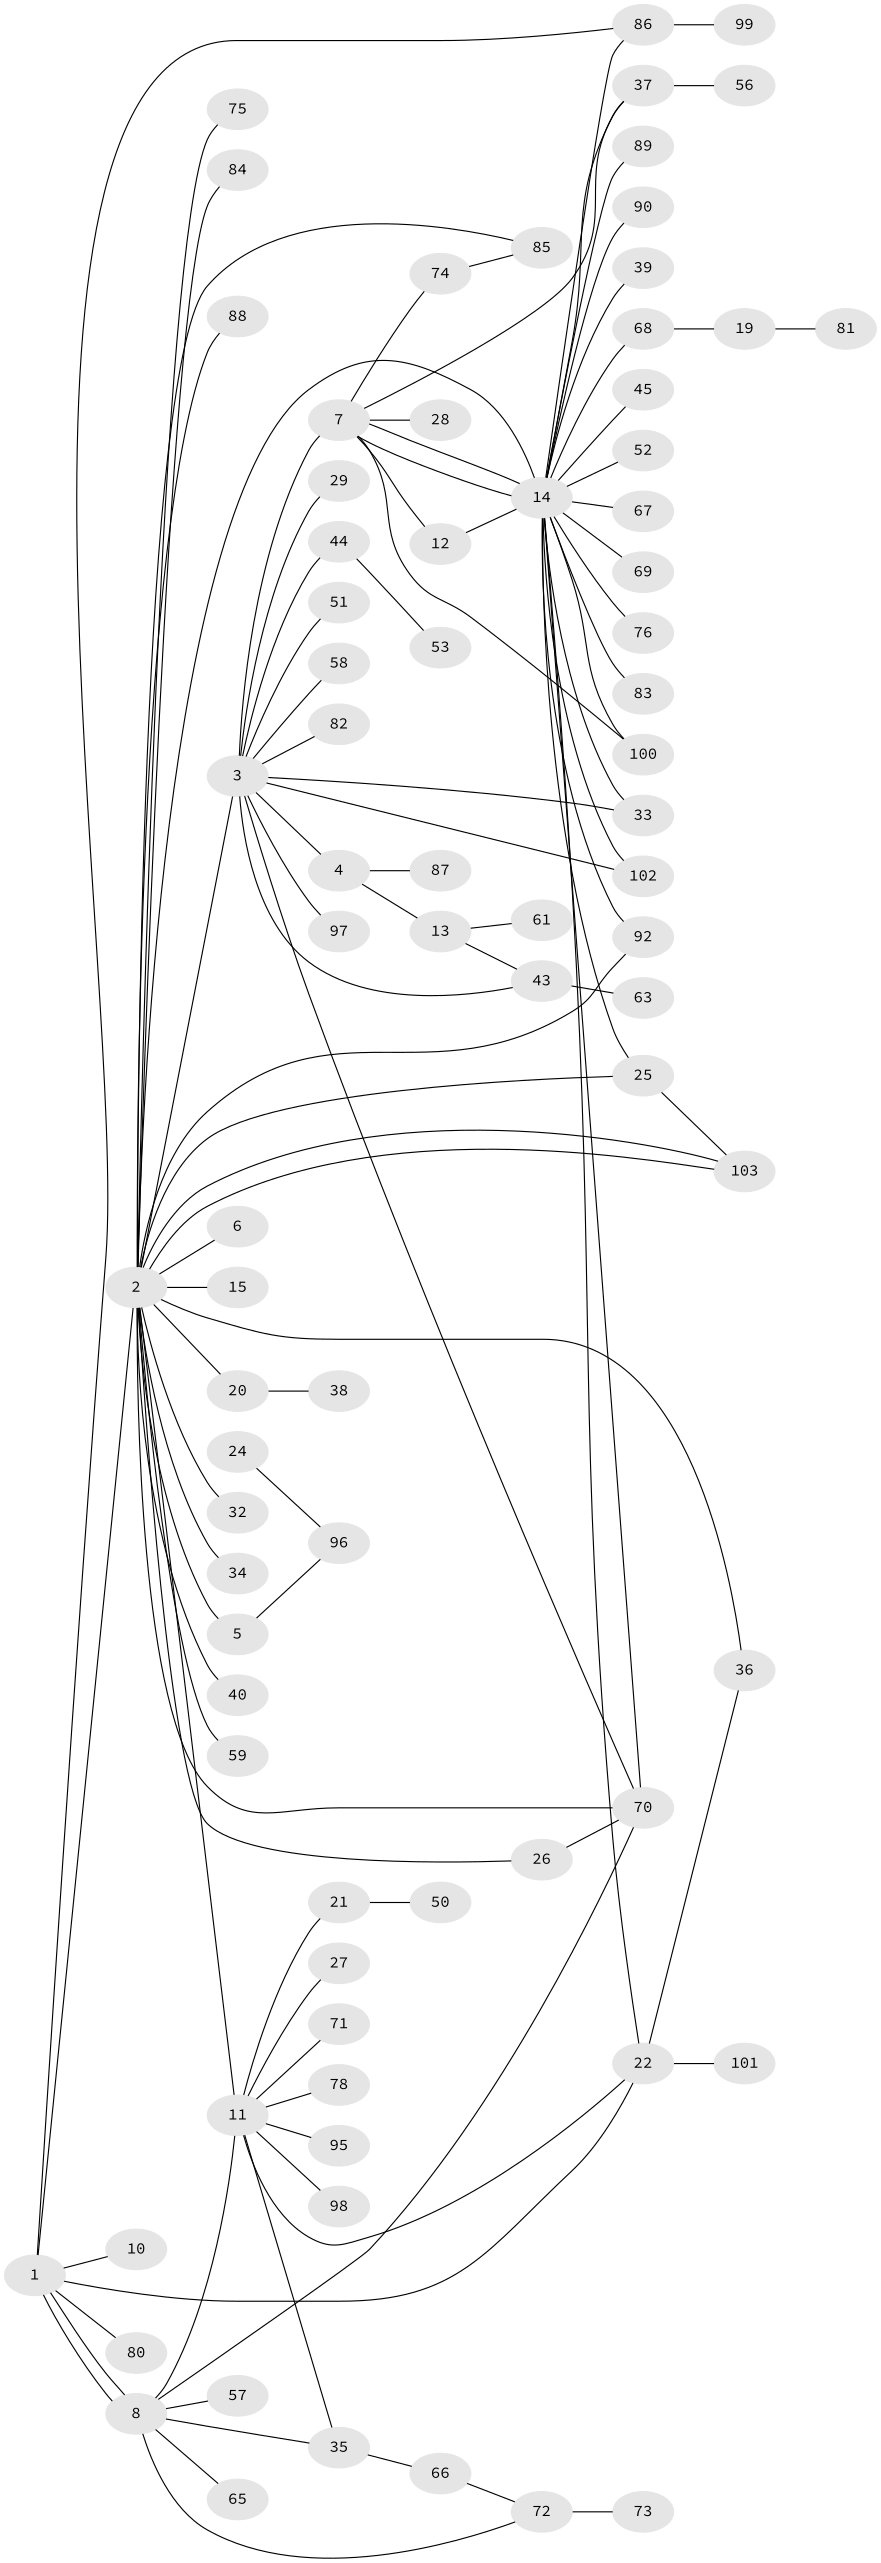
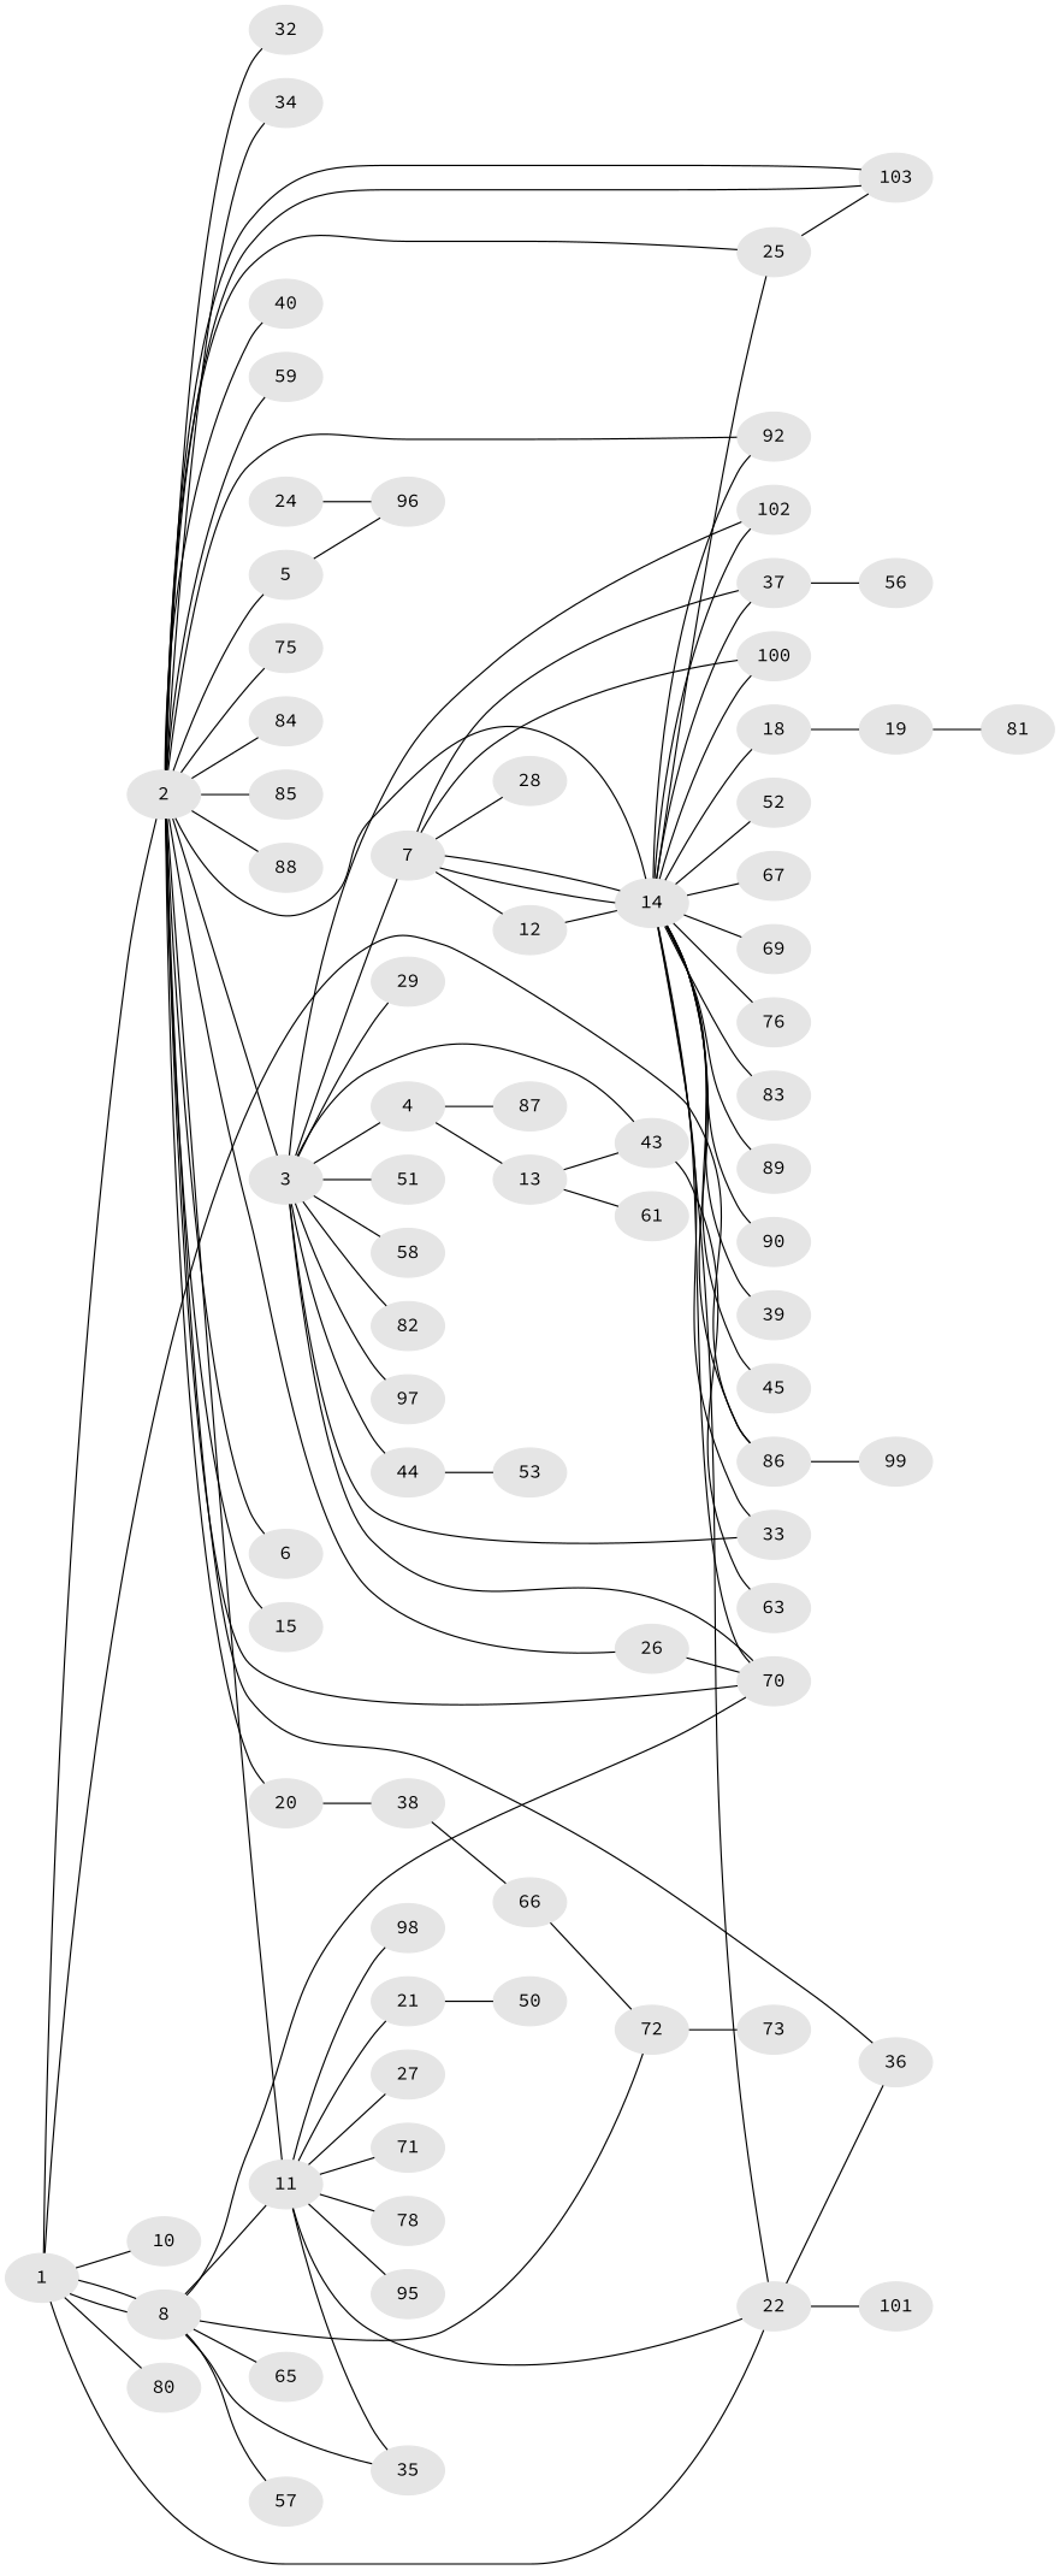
  graph {
    fontname="Source Code Pro"
    rankdir=LR
    node [color=gray90 fontname="Source Code Pro" style=filled]
    edge [fontname="Source Code Pro"]
    1 [super="+49"]
    2 [super="+31"]
    8 [super="+30"]
    10 [super="+62"]
    22 [super="+54"]
    80
    86 [super="+94"]
    3 [super="+42"]
    5 [super="+16"]
    6 [super="+41"]
    11 [super="+46"]
    14 [super="+17"]
    15 [super="+68"]
    20
    25 [super="+93"]
    26
    32
    34
    36
    40
    59
    70 [super="+104"]
    75
    84
    85
    88
    n27 [label=92 super="+92"]
    103
    35
    57
    65
    72 [super="+79"]
    101
    99
    4
    7 [super="+9"]
    29
    33
    43 [super="+48"]
    44 [super="+64"]
    51
    58
    82
    97
    102
    96 [super="+107"]
    21 [super="+23"]
    27
    71
    78
    95
    98
    37 [super="+106"]
-   18 [label=68]
+   18
    39
    45 [super="+60"]
    52
    67
    69
    76
    83
    89
    90
    100
    38 [super="+47"]
    13 [super="+105"]
    87
    12
    28
-   74
    63
    53
    61
    56
    73
    50
    19 [super="+55"]
    24 [super="+77"]
    81
    66
    1 -- 2
    1 -- 8
    1 -- 8
    1 -- 10 [weight=2]
    1 -- 22
    1 -- 80
    1 -- 86
    2 -- 3
    2 -- 5
    2 -- 6
    2 -- 11
    2 -- 14
    2 -- 15
    2 -- 20
    2 -- 25
    2 -- 26
    2 -- 32
    2 -- 34
    2 -- 36
    2 -- 40
    2 -- 59
    2 -- 70
    2 -- 75
    2 -- 84
    2 -- 85
    2 -- 88
    2 -- n27
    2 -- 103
    2 -- 103
    8 -- 11
    8 -- 70
    8 -- 35
    8 -- 57
    8 -- 65
    8 -- 72
    22 -- 36
    22 -- 101
    86 -- 99
    3 -- 70
    3 -- 4
    3 -- 7
    3 -- 29
    3 -- 33
    3 -- 43
    3 -- 44
    3 -- 51
    3 -- 58
    3 -- 82
    3 -- 97
    3 -- 102
    5 -- 96
    11 -- 22
    11 -- 35
    11 -- 21
    11 -- 27
    11 -- 71
    11 -- 78
    11 -- 95
    11 -- 98
    14 -- 22
    14 -- 86
    14 -- 25
    14 -- 70
    14 -- n27
    14 -- 33
    14 -- 102
    14 -- 37 [weight=2]
    14 -- 18
    14 -- 39
    14 -- 45
    14 -- 52
    14 -- 67
    14 -- 69
    14 -- 76
    14 -- 83
    14 -- 89
    14 -- 90
    14 -- 100
    20 -- 38
    25 -- 103
    26 -- 70
    72 -- 73
    4 -- 13
    4 -- 87
    7 -- 14
    7 -- 14
    7 -- 37
    7 -- 100
    7 -- 12
    7 -- 28
-   7 -- 74
    43 -- 63
    44 -- 53
    21 -- 50
    37 -- 56
    18 -- 19
-   35 -- 66
+   38 -- 66
    13 -- 43
    13 -- 61
    12 -- 14
-   74 -- 85
    19 -- 81
    24 -- 96
    66 -- 72
  }
